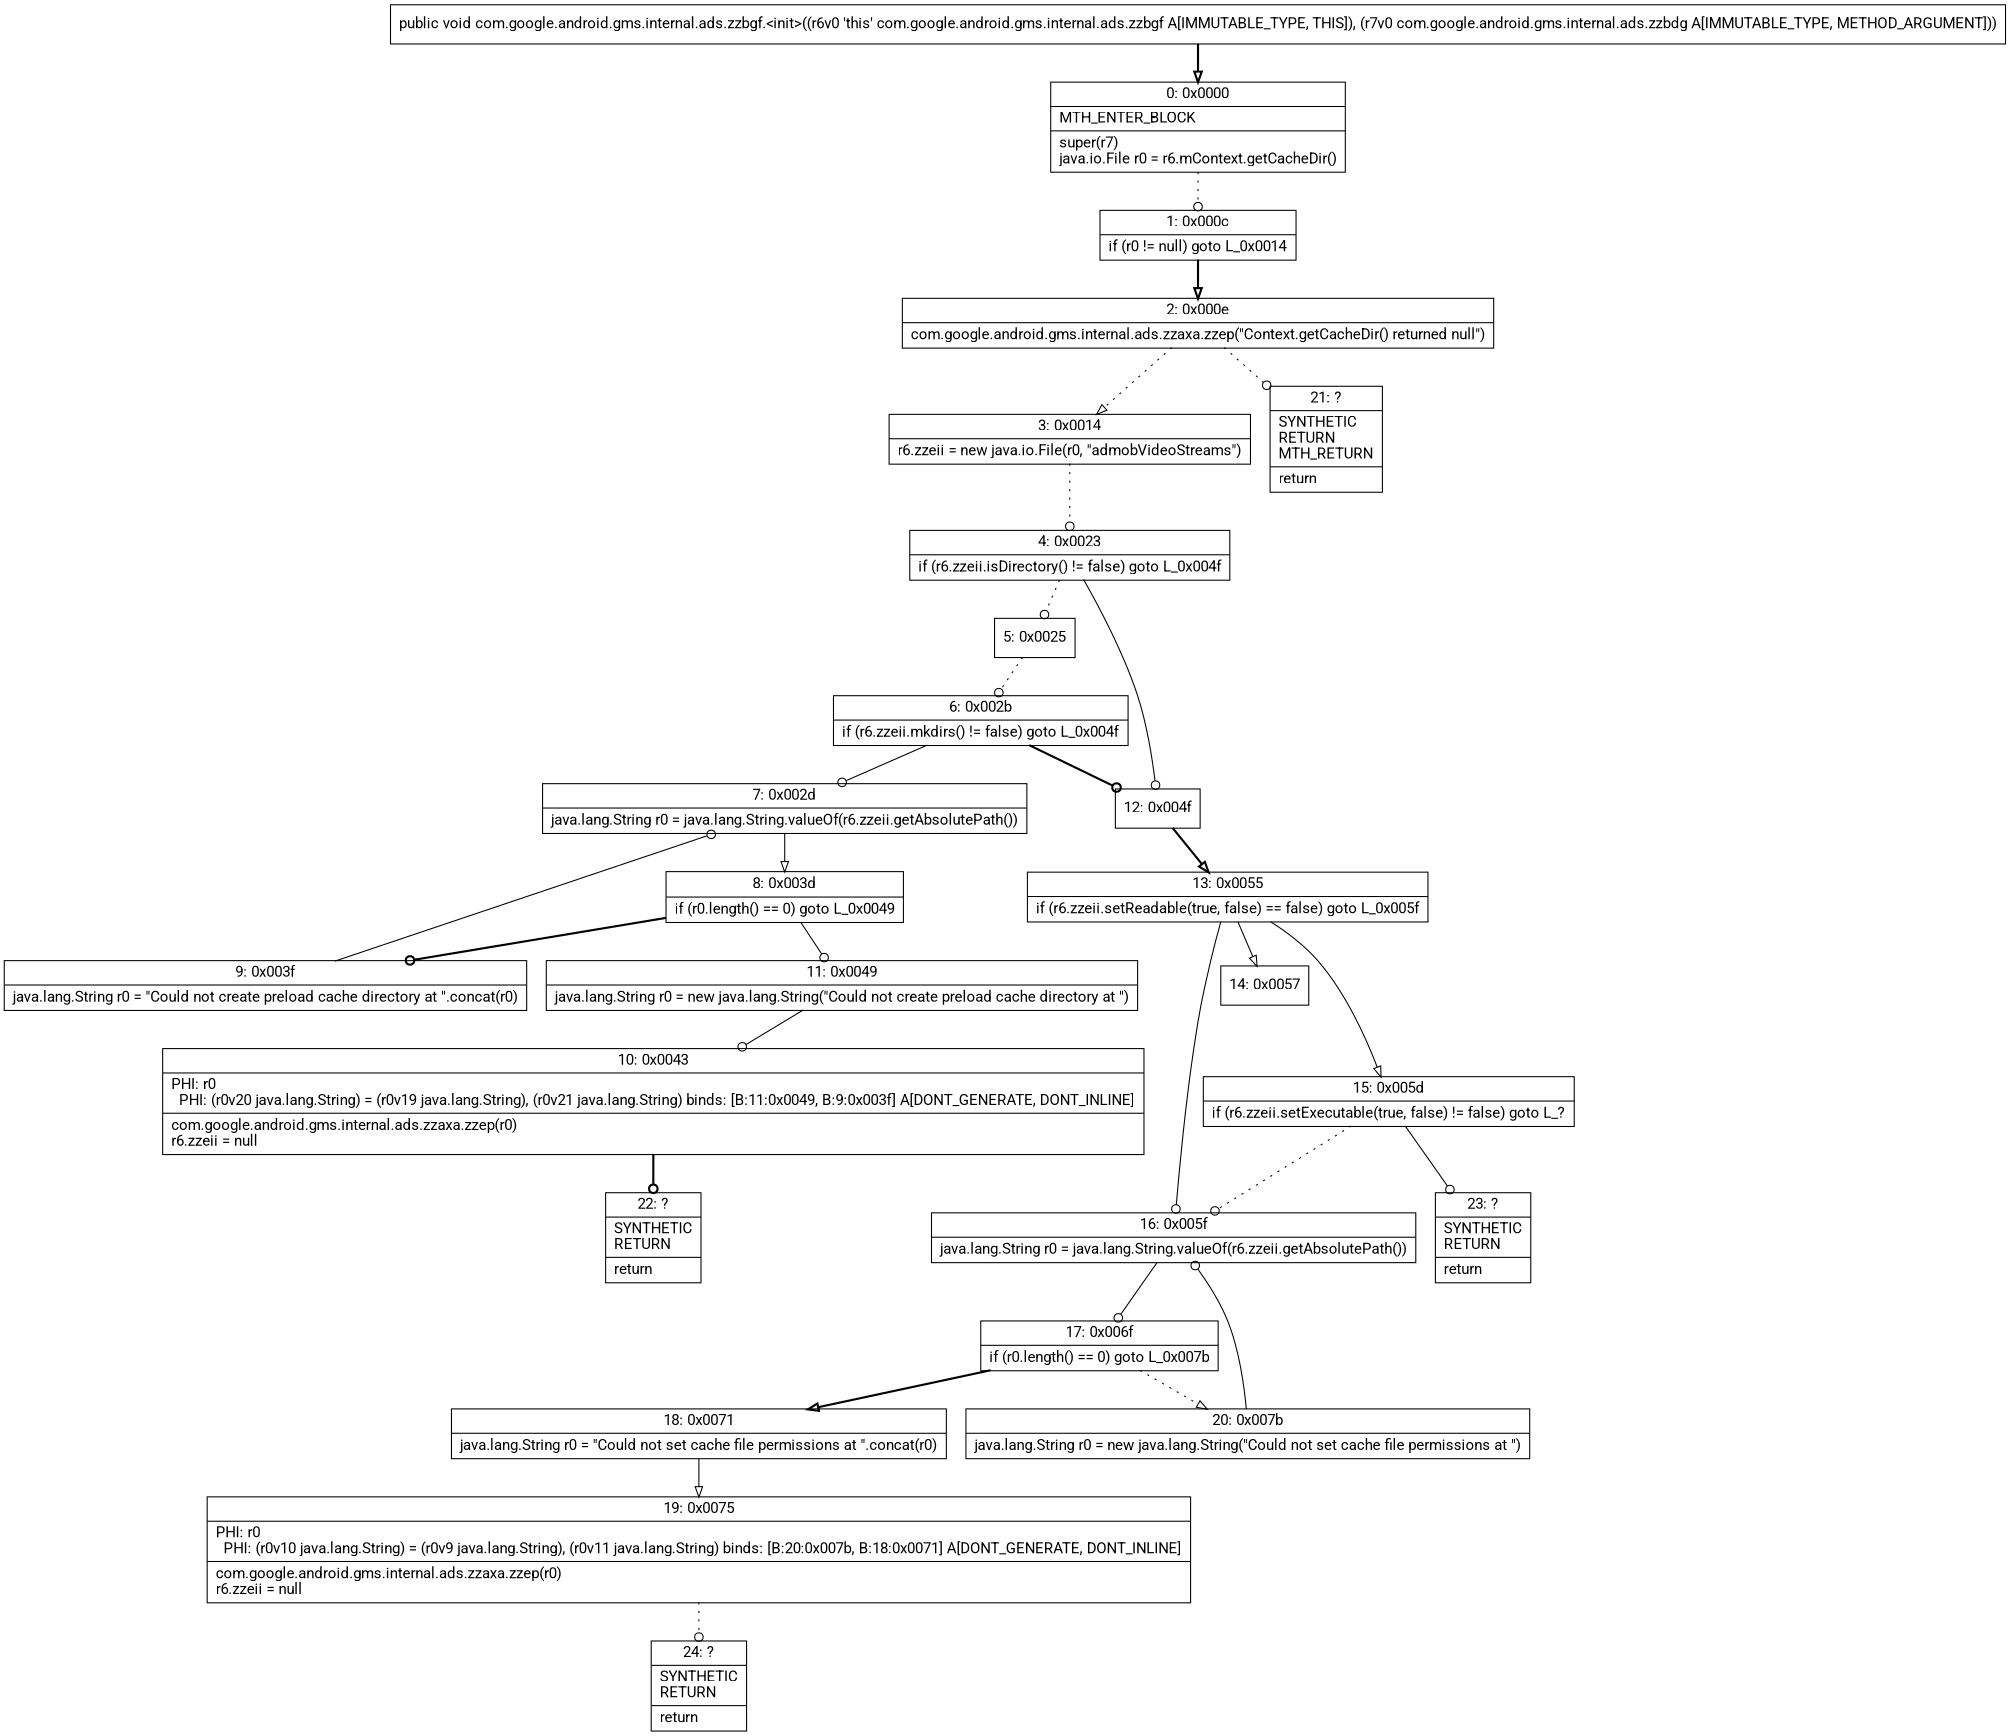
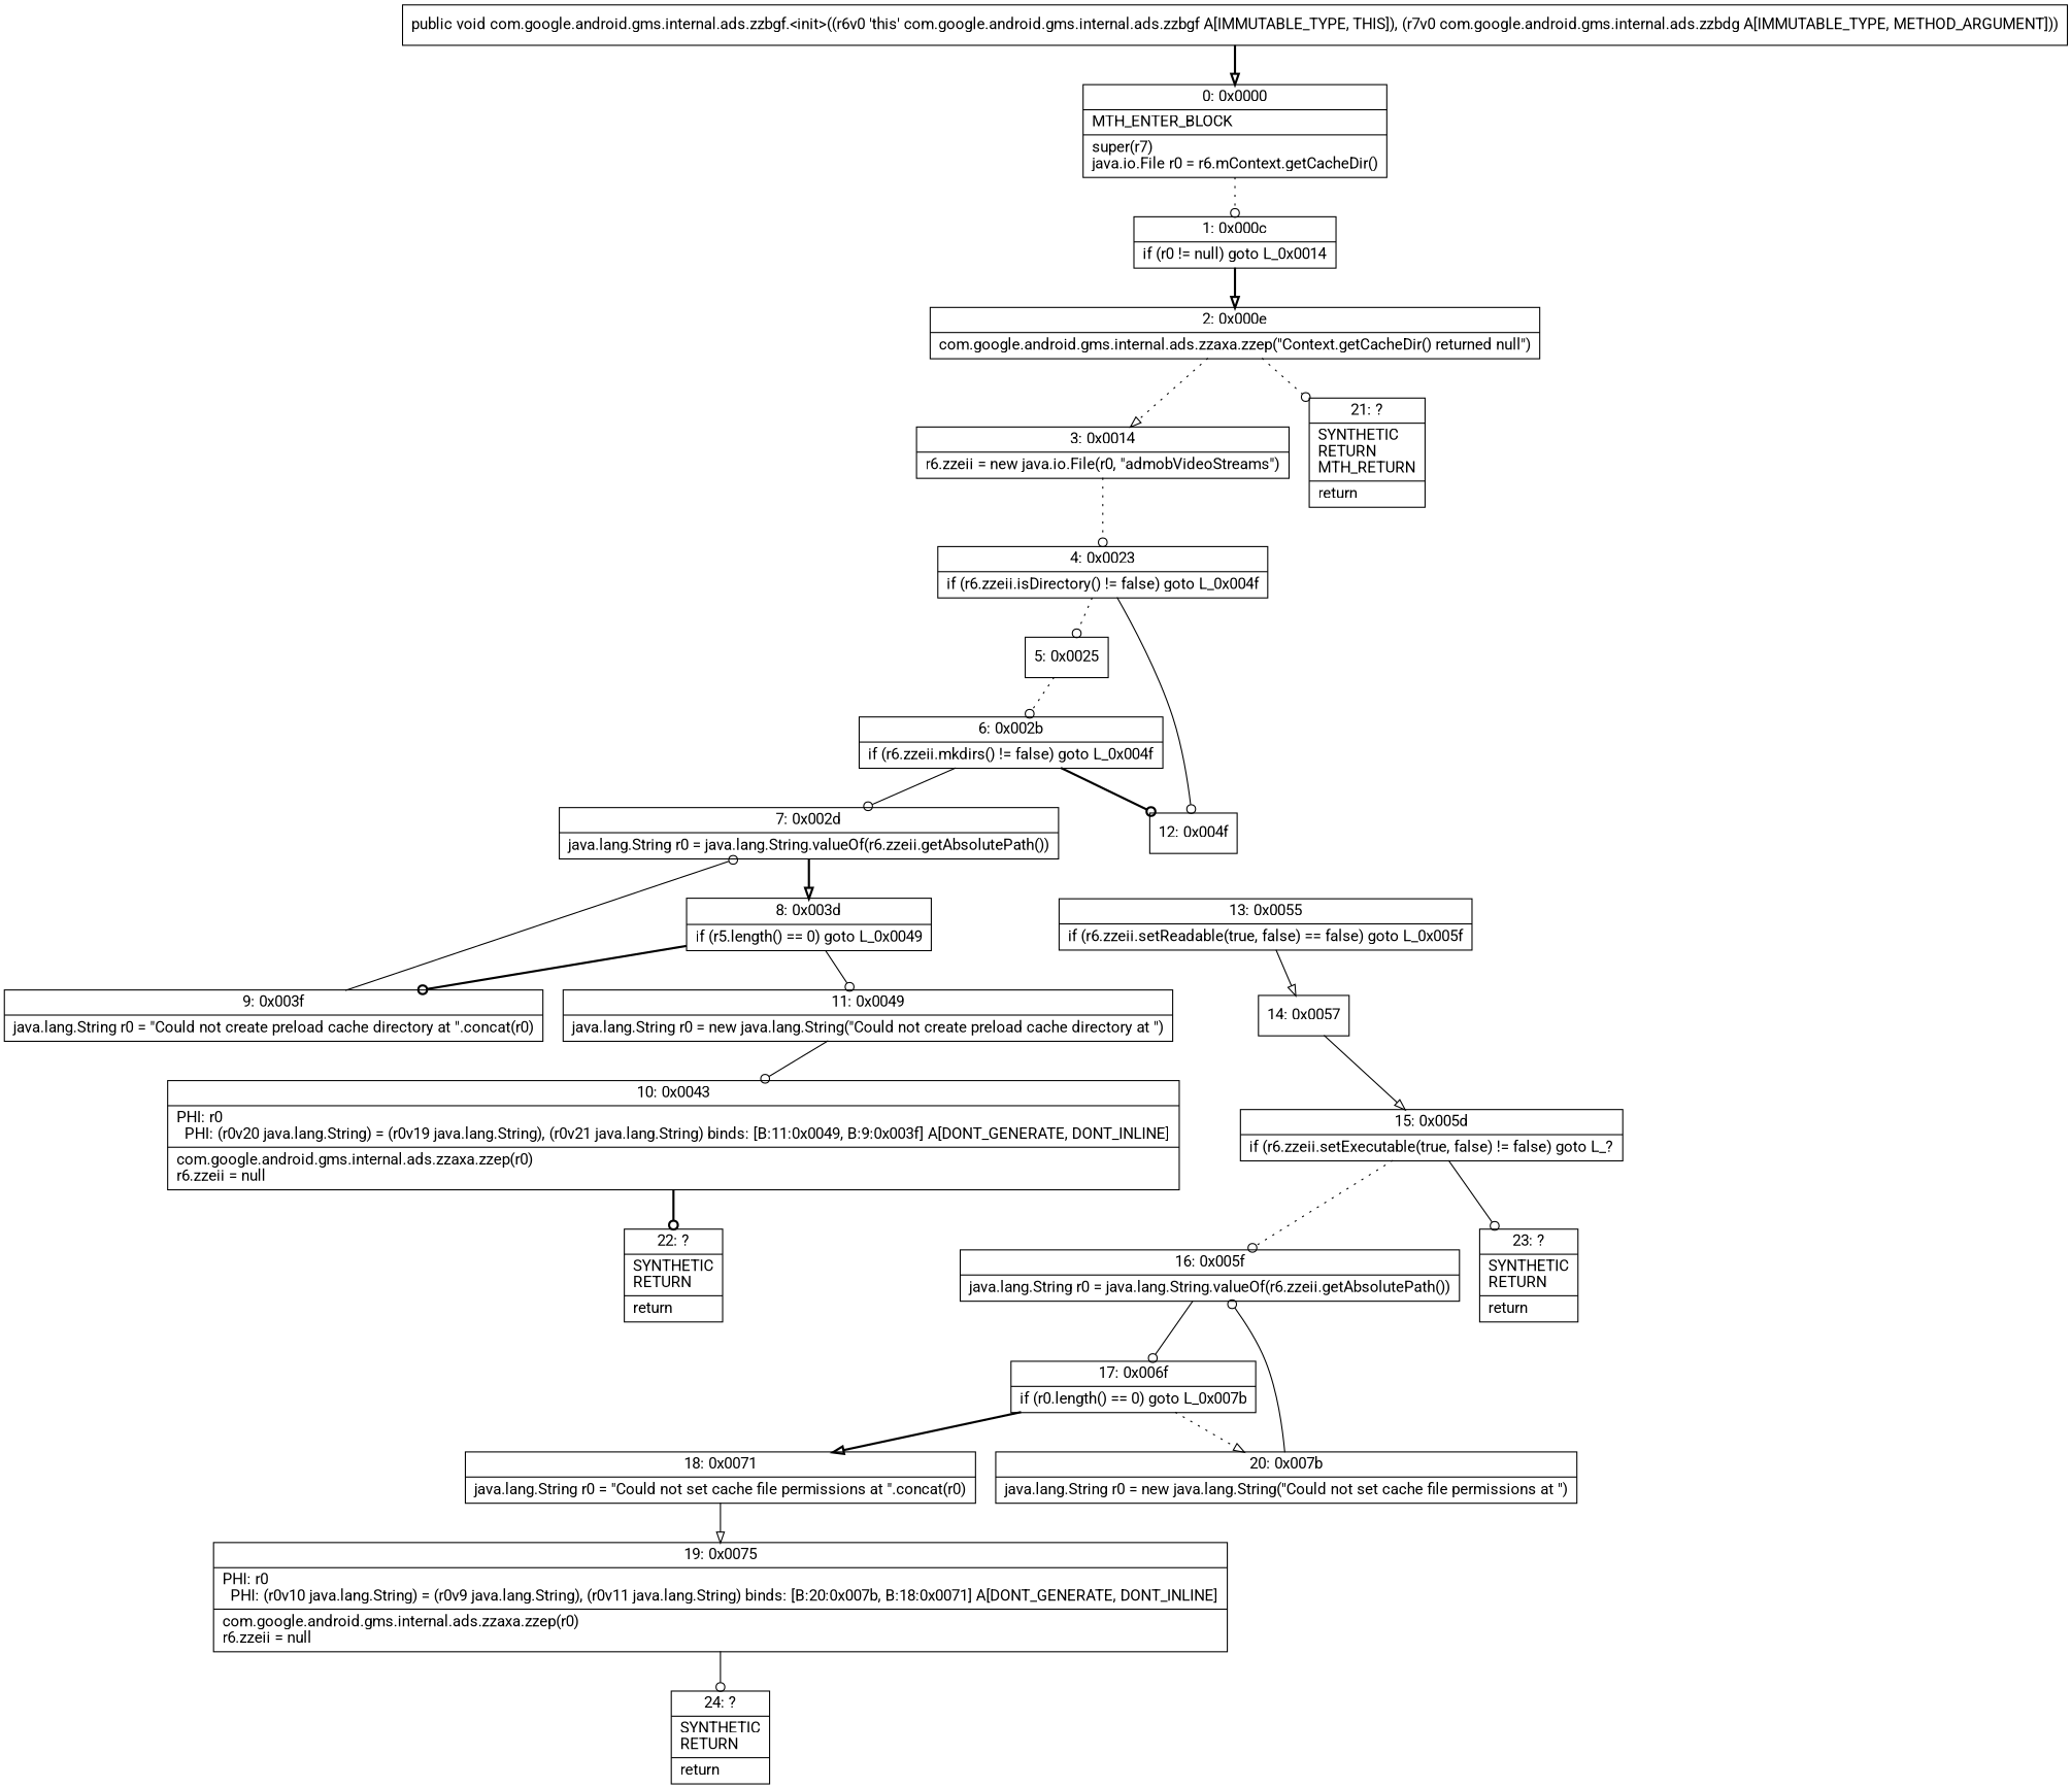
  digraph {
    fontname=Roboto
    node [fontname=Roboto shape=record]
    edge [arrowhead=odot fontname=Roboto style=solid]
    n1 [label="{0\:\ 0x0000|MTH_ENTER_BLOCK\l|super(r7)\ljava.io.File r0 = r6.mContext.getCacheDir()\l}"]
    n2 [label="{1\:\ 0x000c|if (r0 != null) goto L_0x0014\l}"]
    n3 [label="{2\:\ 0x000e|com.google.android.gms.internal.ads.zzaxa.zzep(\"Context.getCacheDir() returned null\")\l}"]
    n4 [label="{3\:\ 0x0014|r6.zzeii = new java.io.File(r0, \"admobVideoStreams\")\l}"]
    n5 [label="{21\:\ ?|SYNTHETIC\lRETURN\lMTH_RETURN\l|return\l}"]
    n6 [label="{4\:\ 0x0023|if (r6.zzeii.isDirectory() != false) goto L_0x004f\l}"]
    n7 [label="{5\:\ 0x0025}"]
    n8 [label="{12\:\ 0x004f}"]
    n9 [label="{6\:\ 0x002b|if (r6.zzeii.mkdirs() != false) goto L_0x004f\l}"]
    n10 [label="{13\:\ 0x0055|if (r6.zzeii.setReadable(true, false) == false) goto L_0x005f\l}"]
    n11 [label="{7\:\ 0x002d|java.lang.String r0 = java.lang.String.valueOf(r6.zzeii.getAbsolutePath())\l}"]
-   n12 [label="{8\:\ 0x003d|if (r0.length() == 0) goto L_0x0049\l}"]
+   n12 [label="{8\:\ 0x003d|if (r5.length() == 0) goto L_0x0049\l}"]
    n13 [label="{9\:\ 0x003f|java.lang.String r0 = \"Could not create preload cache directory at \".concat(r0)\l}"]
    n14 [label="{11\:\ 0x0049|java.lang.String r0 = new java.lang.String(\"Could not create preload cache directory at \")\l}"]
    n15 [label="{10\:\ 0x0043|PHI: r0 \l  PHI: (r0v20 java.lang.String) = (r0v19 java.lang.String), (r0v21 java.lang.String) binds: [B:11:0x0049, B:9:0x003f] A[DONT_GENERATE, DONT_INLINE]\l|com.google.android.gms.internal.ads.zzaxa.zzep(r0)\lr6.zzeii = null\l}"]
    n16 [label="{22\:\ ?|SYNTHETIC\lRETURN\l|return\l}"]
    n17 [label="{14\:\ 0x0057}"]
    n18 [label="{16\:\ 0x005f|java.lang.String r0 = java.lang.String.valueOf(r6.zzeii.getAbsolutePath())\l}"]
    n19 [label="{15\:\ 0x005d|if (r6.zzeii.setExecutable(true, false) != false) goto L_?\l}"]
    n20 [label="{17\:\ 0x006f|if (r0.length() == 0) goto L_0x007b\l}"]
    n21 [label="{23\:\ ?|SYNTHETIC\lRETURN\l|return\l}"]
    n22 [label="{18\:\ 0x0071|java.lang.String r0 = \"Could not set cache file permissions at \".concat(r0)\l}"]
    n23 [label="{20\:\ 0x007b|java.lang.String r0 = new java.lang.String(\"Could not set cache file permissions at \")\l}"]
    n24 [label="{19\:\ 0x0075|PHI: r0 \l  PHI: (r0v10 java.lang.String) = (r0v9 java.lang.String), (r0v11 java.lang.String) binds: [B:20:0x007b, B:18:0x0071] A[DONT_GENERATE, DONT_INLINE]\l|com.google.android.gms.internal.ads.zzaxa.zzep(r0)\lr6.zzeii = null\l}"]
    n25 [label="{24\:\ ?|SYNTHETIC\lRETURN\l|return\l}"]
    n26 [label="{public void com.google.android.gms.internal.ads.zzbgf.\<init\>((r6v0 'this' com.google.android.gms.internal.ads.zzbgf A[IMMUTABLE_TYPE, THIS]), (r7v0 com.google.android.gms.internal.ads.zzbdg A[IMMUTABLE_TYPE, METHOD_ARGUMENT])) }"]
    n1 -> n2 [style=dotted]
    n2 -> n3 [arrowhead=onormal style=bold]
    n3 -> n4 [arrowhead=onormal style=dotted]
    n3 -> n5 [style=dotted]
    n4 -> n6 [style=dotted]
    n6 -> n7 [style=dotted]
    n6 -> n8
    n7 -> n9 [style=dotted]
-   n8 -> n10 [arrowhead=onormal style=bold]
    n9 -> n8 [style=bold]
    n9 -> n11
    n10 -> n17 [arrowhead=onormal]
-   n10 -> n18
-   n11 -> n12 [arrowhead=onormal]
+   n11 -> n12 [arrowhead=onormal style=bold]
    n12 -> n13 [style=bold]
    n12 -> n14
    n13 -> n11
    n14 -> n15
    n15 -> n16 [style=bold]
-   n10 -> n19 [arrowhead=onormal]
+   n17 -> n19 [arrowhead=onormal]
    n18 -> n20
    n19 -> n18 [style=dotted]
    n19 -> n21
    n20 -> n22 [arrowhead=onormal style=bold]
    n20 -> n23 [arrowhead=onormal style=dotted]
    n22 -> n24 [arrowhead=onormal]
    n23 -> n18
-   n24 -> n25 [style=dotted]
+   n24 -> n25
    n26 -> n1 [arrowhead=onormal style=bold]
  }
